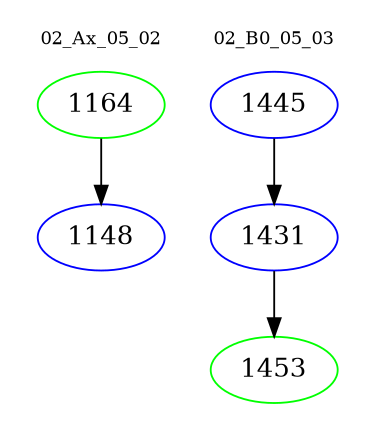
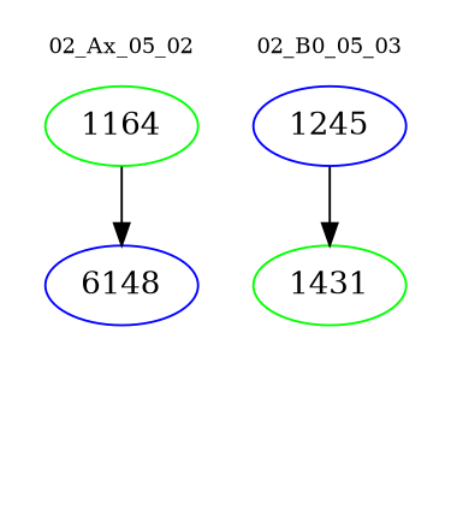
  digraph {
    node [color=blue]
    edge [color=black]
    n1 [color=green label=1164]
-   n2 [label=1148]
-   n3 [label=1445]
-   n4 [label=1431]
-   n5 [color=green label=1453]
+   n2 [label=6148]
+   n3 [label=1245]
+   n4 [color=green label=1431]
    subgraph cluster_1 {
      color=white
      fontsize=10
      label="02_Ax_05_02"
      n1
      n2
    }
    subgraph cluster_2 {
      color=white
      fontsize=10
      label="02_B0_05_03"
      n3
      n4
-     n5
    }
    n1 -> n2
    n3 -> n4
-   n4 -> n5
  }
